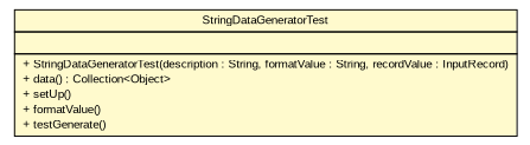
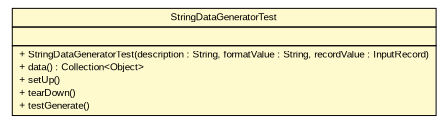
  digraph {
    nodesep=0.25
    ranksep=0.5
-   n1 [fontcolor=black fontname=arial fontsize=10.0 label=<<table title="com.github.mkolisnyk.aerial.datagenerators.StringDataGeneratorTest" border="0" cellborder="1" cellspacing="0" cellpadding="2" port="p" bgcolor="lemonChiffon" href="./StringDataGeneratorTest.html"> 		<tr><td><table border="0" cellspacing="0" cellpadding="1"> <tr><td align="center" balign="center"> StringDataGeneratorTest </td></tr> 		</table></td></tr> 		<tr><td><table border="0" cellspacing="0" cellpadding="1"> <tr><td align="left" balign="left">  </td></tr> 		</table></td></tr> 		<tr><td><table border="0" cellspacing="0" cellpadding="1"> <tr><td align="left" balign="left"> + StringDataGeneratorTest(description : String, formatValue : String, recordValue : InputRecord) </td></tr> <tr><td align="left" balign="left"> + data() : Collection&lt;Object&gt; </td></tr> <tr><td align="left" balign="left"> + setUp() </td></tr> <tr><td align="left" balign="left"> + formatValue() </td></tr> <tr><td align="left" balign="left"> + testGenerate() </td></tr> 		</table></td></tr> 		</table>> shape=plaintext]
+   n1 [fontcolor=black fontname=arial fontsize=10.0 label=<<table title="com.github.mkolisnyk.aerial.datagenerators.StringDataGeneratorTest" border="0" cellborder="1" cellspacing="0" cellpadding="2" port="p" bgcolor="lemonChiffon" href="./StringDataGeneratorTest.html"> 		<tr><td><table border="0" cellspacing="0" cellpadding="1"> <tr><td align="center" balign="center"> StringDataGeneratorTest </td></tr> 		</table></td></tr> 		<tr><td><table border="0" cellspacing="0" cellpadding="1"> <tr><td align="left" balign="left">  </td></tr> 		</table></td></tr> 		<tr><td><table border="0" cellspacing="0" cellpadding="1"> <tr><td align="left" balign="left"> + StringDataGeneratorTest(description : String, formatValue : String, recordValue : InputRecord) </td></tr> <tr><td align="left" balign="left"> + data() : Collection&lt;Object&gt; </td></tr> <tr><td align="left" balign="left"> + setUp() </td></tr> <tr><td align="left" balign="left"> + tearDown() </td></tr> <tr><td align="left" balign="left"> + testGenerate() </td></tr> 		</table></td></tr> 		</table>> shape=plaintext]
  }
